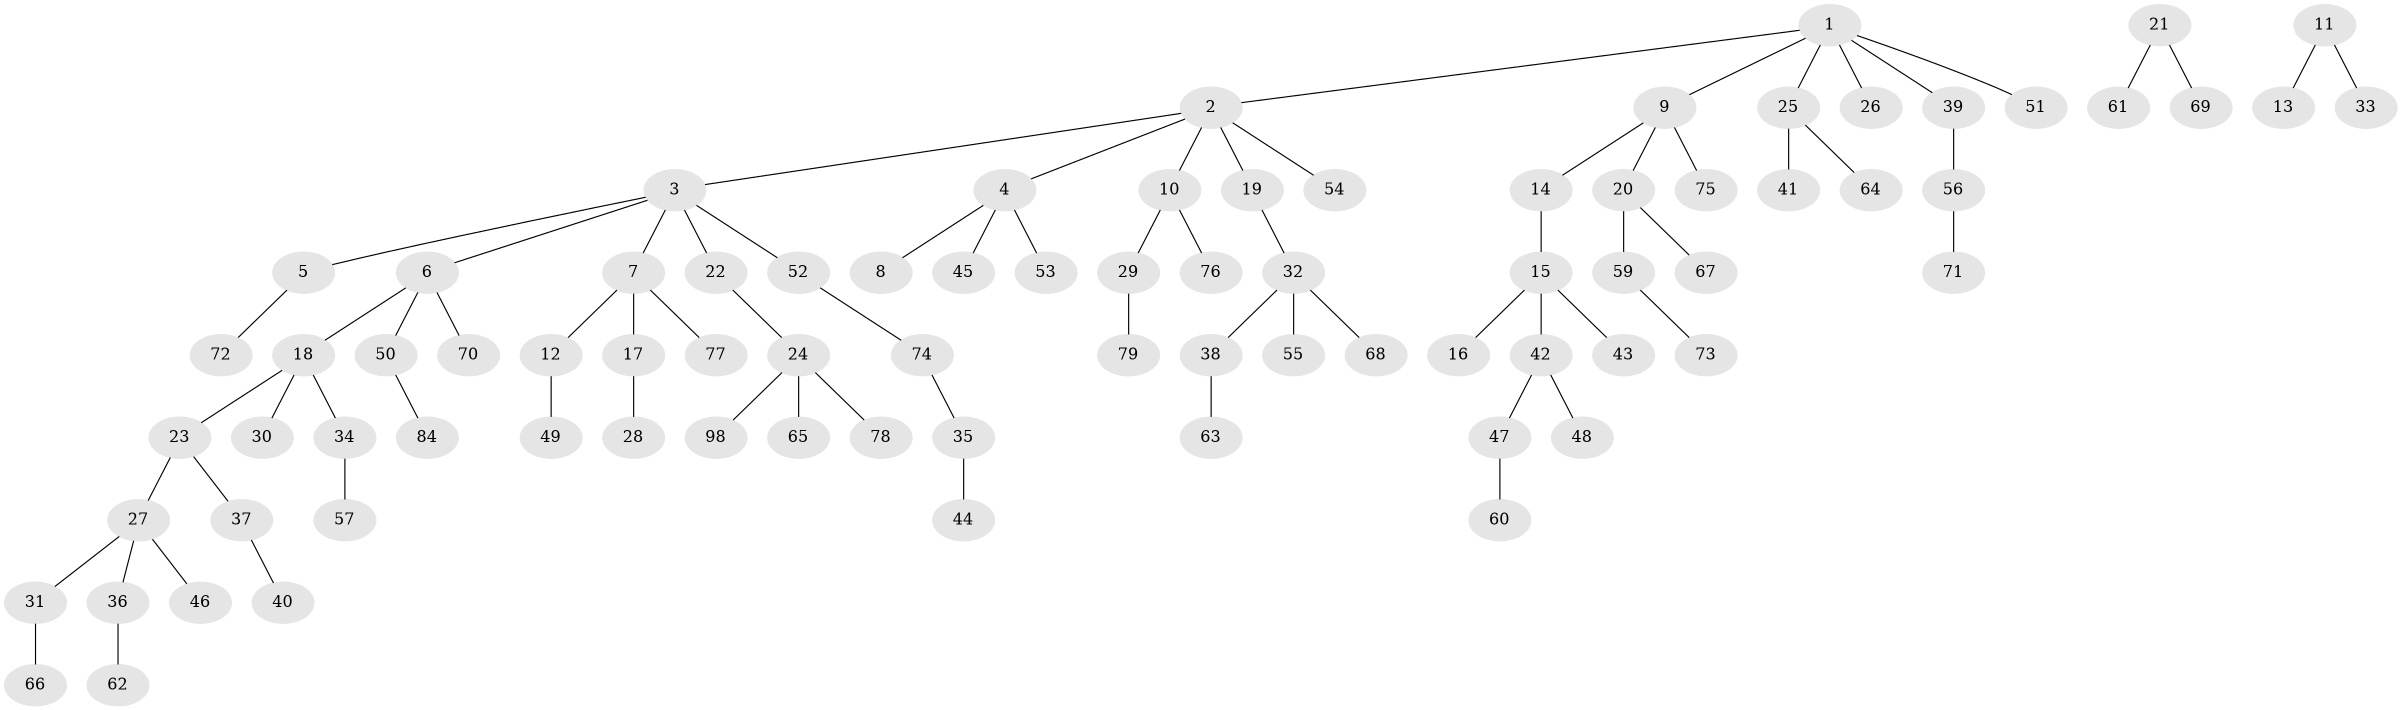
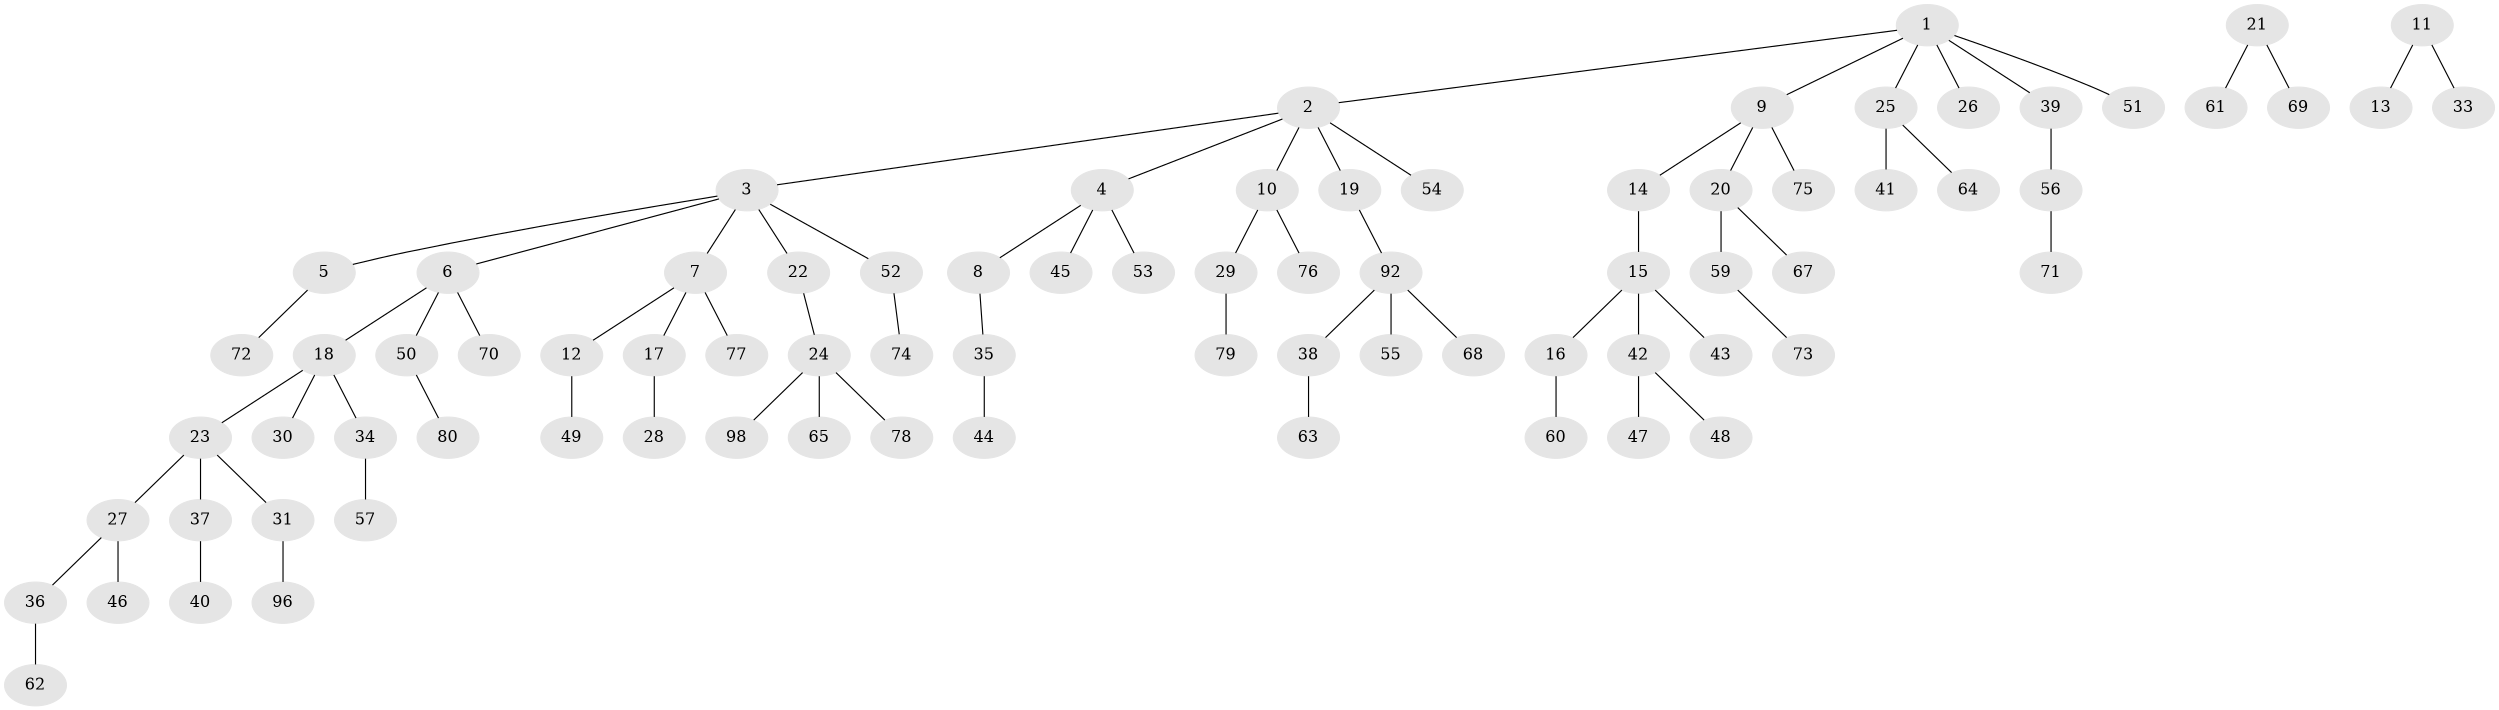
  graph {
    node [color=gray90 style=filled]
    1
    2
    9
    25
    26
    39
    51
    3
    4
    10
    19
    54
    14
    20
    75
    41
    64
    56
    5
    6
    7
    22
    52
    8
    45
    53
    29
    76
-   32
+   32 [label=92]
    72
    18
    50
    70
    12
    17
    77
    24
    74
    35
    21
    61
    69
    11
    13
    33
    23
    30
    34
-   80 [label=84]
+   80
    49
    28
    44
    15
    59
    67
    79
    16
    42
    43
    47
    48
    27
    37
    57
    38
    55
    68
    73
    n69 [label=98]
    65
    78
    31
    36
    46
    40
-   66
+   66 [label=96]
    62
    63
    71
    60
    1 -- 2
    1 -- 9
    1 -- 25
    1 -- 26
    1 -- 39
    1 -- 51
    2 -- 3
    2 -- 4
    2 -- 10
    2 -- 19
    2 -- 54
    9 -- 14
    9 -- 20
    9 -- 75
    25 -- 41
    25 -- 64
    39 -- 56
    3 -- 5
    3 -- 6
    3 -- 7
    3 -- 22
    3 -- 52
    4 -- 8
    4 -- 45
    4 -- 53
    10 -- 29
    10 -- 76
    19 -- 32
    14 -- 15
    20 -- 59
    20 -- 67
    56 -- 71
    5 -- 72
    6 -- 18
    6 -- 50
    6 -- 70
    7 -- 12
    7 -- 17
    7 -- 77
    22 -- 24
    52 -- 74
-   74 -- 35
+   8 -- 35
    29 -- 79
    32 -- 38
    32 -- 55
    32 -- 68
    18 -- 23
    18 -- 30
    18 -- 34
    50 -- 80
    12 -- 49
    17 -- 28
    24 -- n69
    24 -- 65
    24 -- 78
    35 -- 44
    21 -- 61
    21 -- 69
    11 -- 13
    11 -- 33
    23 -- 27
    23 -- 37
    34 -- 57
    15 -- 16
    15 -- 42
    15 -- 43
    59 -- 73
    42 -- 47
    42 -- 48
-   47 -- 60
-   27 -- 31
+   16 -- 60
+   23 -- 31
    27 -- 36
    27 -- 46
    37 -- 40
    38 -- 63
    31 -- 66
    36 -- 62
  }
